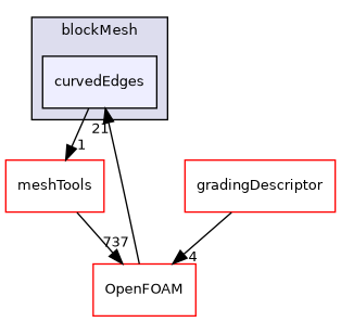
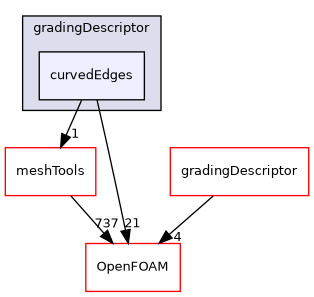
  digraph {
    compound=true
    node [fontname=Helvetica fontsize=10 shape=box color=red]
    edge [labeldistance=1.5 labelfontname=Helvetica labelfontsize=10]
    n1 [fillcolor="#eeeeff" label=curvedEdges pencolor=black style=filled color=""]
    n2 [label=meshTools]
    n3 [label=OpenFOAM]
    n4 [label=gradingDescriptor]
    subgraph cluster_1 {
      bgcolor="#ddddee"
      fontname=Helvetica
      fontsize=10
-     label=blockMesh
+     label=gradingDescriptor
      pencolor=black
      n1
    }
    n1 -> n2 [headlabel=1]
-   n3 -> n1 [headlabel=21]
+   n1 -> n3 [headlabel=21]
    n2 -> n3 [headlabel=737]
    n4 -> n3 [headlabel=4]
  }
